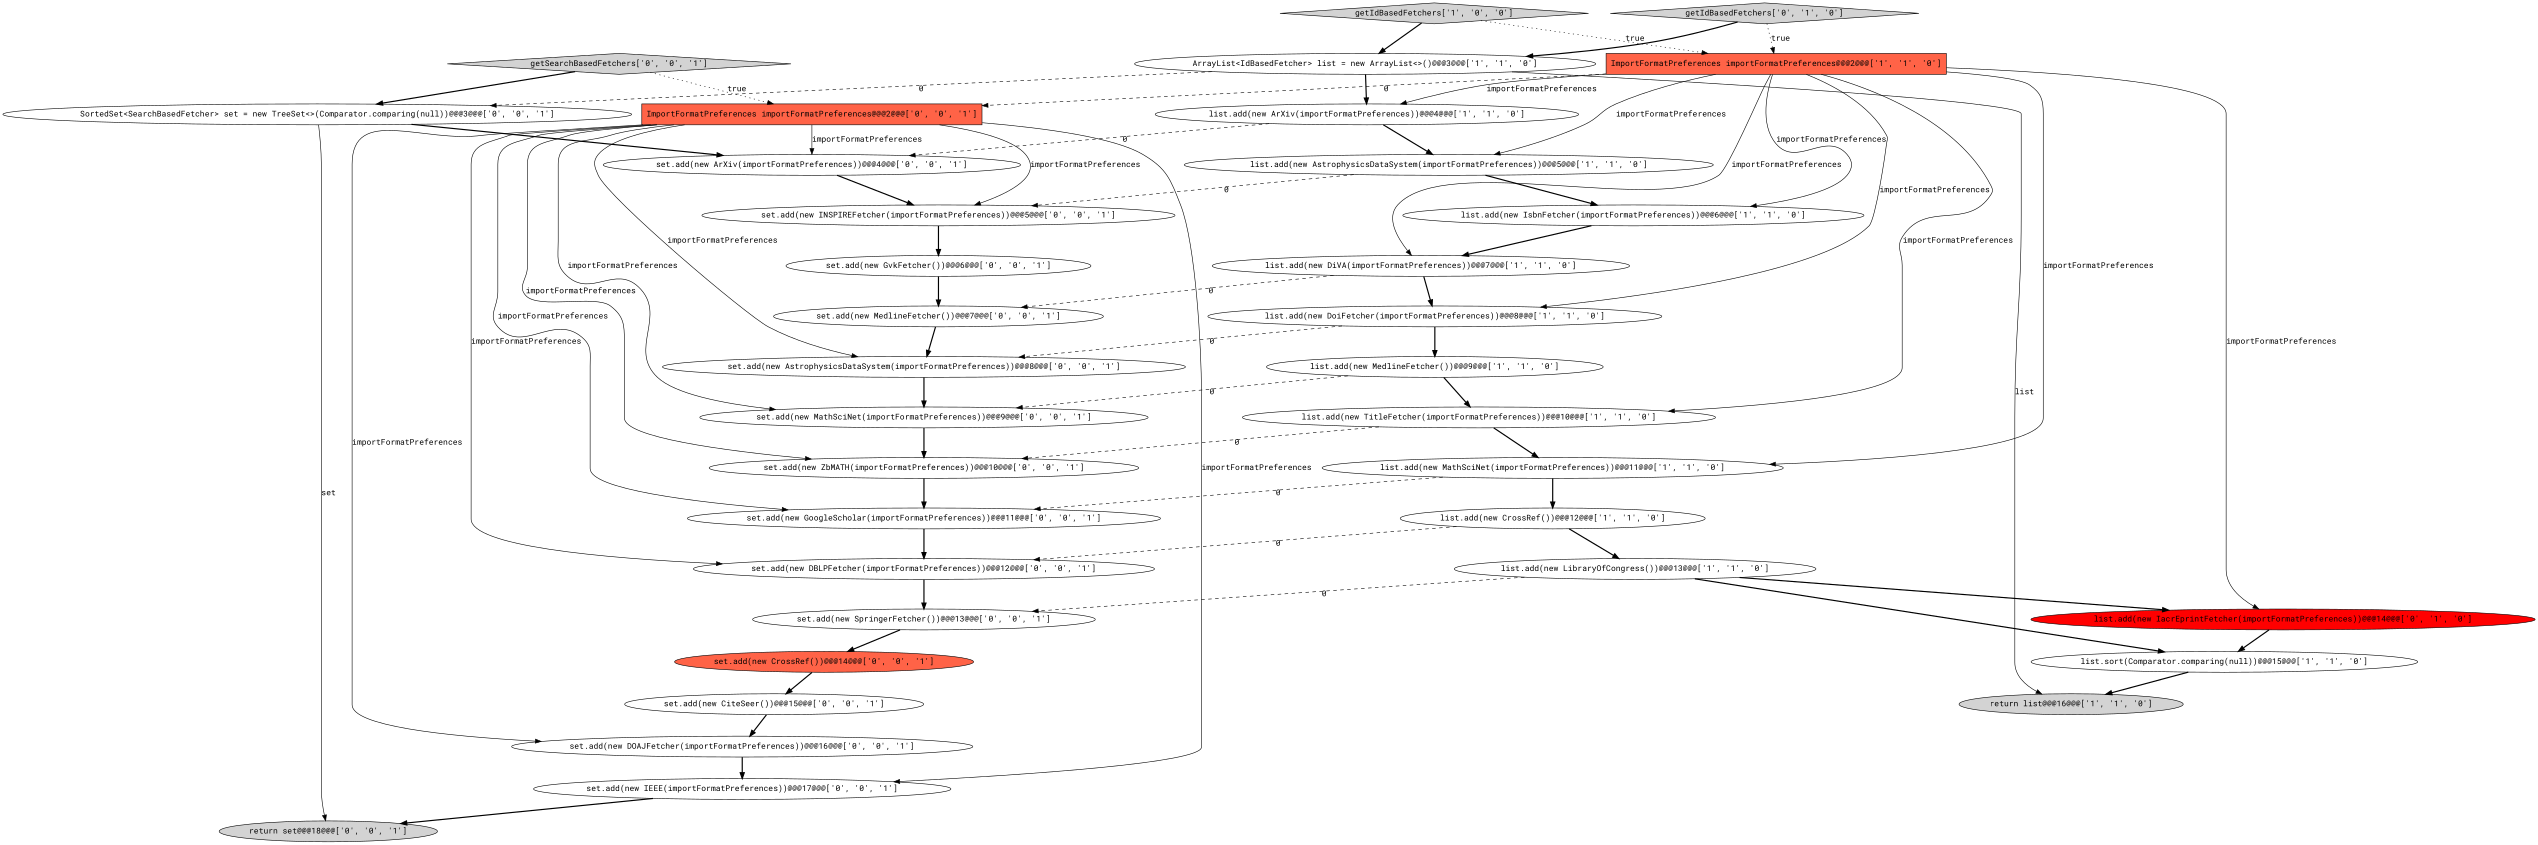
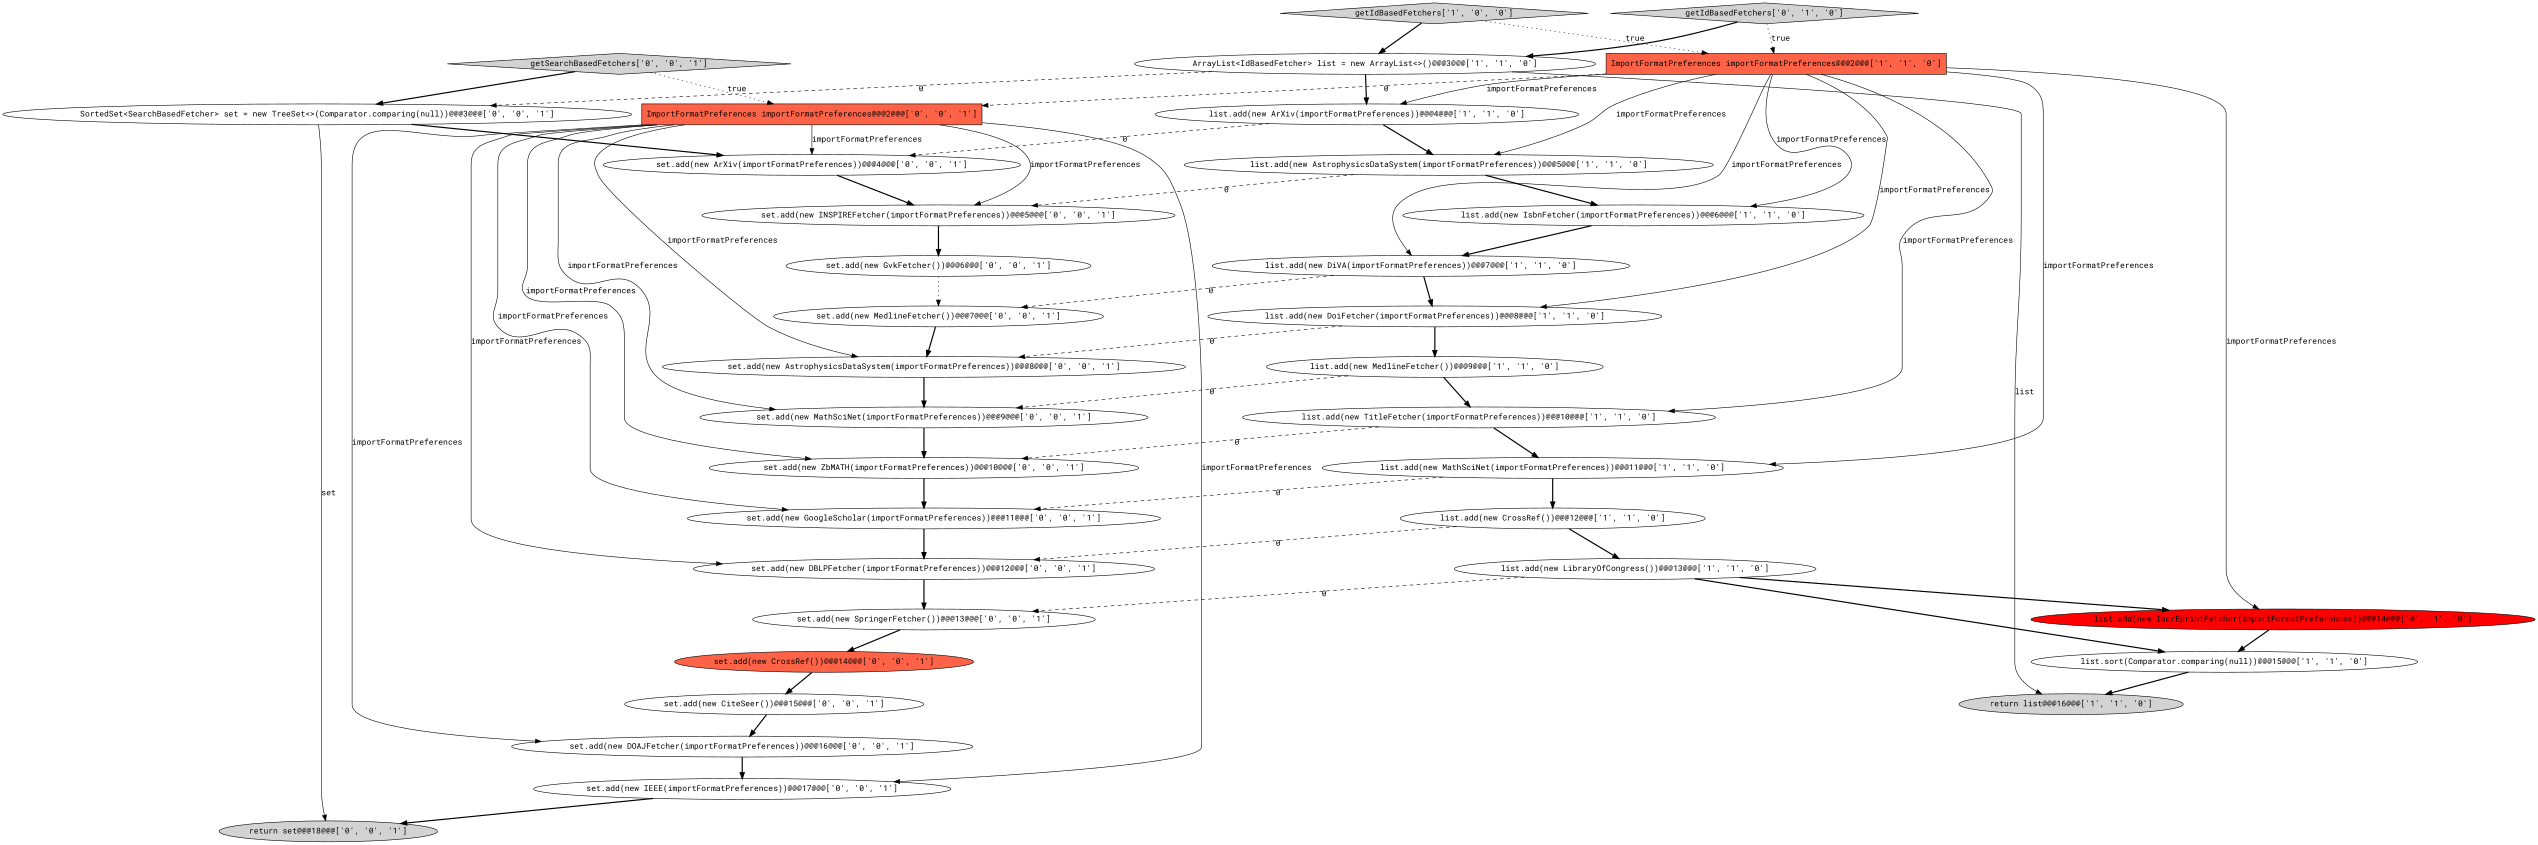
  digraph {
    fontname="Roboto Mono"
    node [fillcolor=white fontname="Roboto Mono" shape=ellipse style=filled]
    edge [fontname="Roboto Mono" style=bold]
    n1 [label="set.add(new ZbMATH(importFormatPreferences))@@@10@@@['0', '0', '1']"]
    n2 [label="set.add(new GoogleScholar(importFormatPreferences))@@@11@@@['0', '0', '1']"]
    n3 [label="set.add(new DBLPFetcher(importFormatPreferences))@@@12@@@['0', '0', '1']"]
    n4 [label="set.add(new AstrophysicsDataSystem(importFormatPreferences))@@@8@@@['0', '0', '1']"]
    n5 [label="set.add(new MathSciNet(importFormatPreferences))@@@9@@@['0', '0', '1']"]
    n6 [label="ArrayList<IdBasedFetcher> list = new ArrayList<>()@@@3@@@['1', '1', '0']"]
    n7 [label="SortedSet<SearchBasedFetcher> set = new TreeSet<>(Comparator.comparing(null))@@@3@@@['0', '0', '1']"]
    n8 [fillcolor=lightgray label="return list@@@16@@@['1', '1', '0']"]
    n9 [label="list.add(new ArXiv(importFormatPreferences))@@@4@@@['1', '1', '0']"]
    n10 [label="set.add(new ArXiv(importFormatPreferences))@@@4@@@['0', '0', '1']"]
    n11 [fillcolor=lightgray label="return set@@@18@@@['0', '0', '1']"]
    n12 [label="list.add(new AstrophysicsDataSystem(importFormatPreferences))@@@5@@@['1', '1', '0']"]
    n13 [label="list.sort(Comparator.comparing(null))@@@15@@@['1', '1', '0']"]
    n14 [label="set.add(new CiteSeer())@@@15@@@['0', '0', '1']"]
    n15 [label="set.add(new DOAJFetcher(importFormatPreferences))@@@16@@@['0', '0', '1']"]
    n16 [label="set.add(new IEEE(importFormatPreferences))@@@17@@@['0', '0', '1']"]
    n17 [label="list.add(new DoiFetcher(importFormatPreferences))@@@8@@@['1', '1', '0']"]
    n18 [label="list.add(new MedlineFetcher())@@@9@@@['1', '1', '0']"]
    n19 [label="list.add(new TitleFetcher(importFormatPreferences))@@@10@@@['1', '1', '0']"]
    n20 [fillcolor=red label="list.add(new IacrEprintFetcher(importFormatPreferences))@@@14@@@['0', '1', '0']"]
    n21 [label="list.add(new IsbnFetcher(importFormatPreferences))@@@6@@@['1', '1', '0']"]
    n22 [label="list.add(new DiVA(importFormatPreferences))@@@7@@@['1', '1', '0']"]
    n23 [label="set.add(new MedlineFetcher())@@@7@@@['0', '0', '1']"]
    n24 [label="set.add(new SpringerFetcher())@@@13@@@['0', '0', '1']"]
    n25 [fillcolor=tomato label="set.add(new CrossRef())@@@14@@@['0', '0', '1']"]
    n26 [label="list.add(new MathSciNet(importFormatPreferences))@@@11@@@['1', '1', '0']"]
    n27 [label="list.add(new CrossRef())@@@12@@@['1', '1', '0']"]
    n28 [label="list.add(new LibraryOfCongress())@@@13@@@['1', '1', '0']"]
    n29 [label="set.add(new INSPIREFetcher(importFormatPreferences))@@@5@@@['0', '0', '1']"]
    n30 [label="set.add(new GvkFetcher())@@@6@@@['0', '0', '1']"]
    n31 [fillcolor=lightgray label="getSearchBasedFetchers['0', '0', '1']" shape=diamond]
    n32 [fillcolor=tomato label="ImportFormatPreferences importFormatPreferences@@@2@@@['0', '0', '1']" shape=box]
    n33 [fillcolor=tomato label="ImportFormatPreferences importFormatPreferences@@@2@@@['1', '1', '0']" shape=box]
    n34 [fillcolor=lightgray label="getIdBasedFetchers['1', '0', '0']" shape=diamond]
    n35 [fillcolor=lightgray label="getIdBasedFetchers['0', '1', '0']" shape=diamond]
    n1 -> n2
    n2 -> n3
    n3 -> n24
    n4 -> n5
    n5 -> n1
    n6 -> n7 [label=0 style=dashed]
    n6 -> n8 [label=list style=solid]
    n6 -> n9
    n7 -> n10
    n7 -> n11 [label=set style=solid]
    n9 -> n10 [label=0 style=dashed]
    n9 -> n12
    n10 -> n29
    n12 -> n21
    n12 -> n29 [label=0 style=dashed]
    n13 -> n8
    n14 -> n15
    n15 -> n16
    n16 -> n11
    n17 -> n4 [label=0 style=dashed]
    n17 -> n18
    n18 -> n5 [label=0 style=dashed]
    n18 -> n19
    n19 -> n1 [label=0 style=dashed]
    n19 -> n26
    n20 -> n13
    n21 -> n22
    n22 -> n17
    n22 -> n23 [label=0 style=dashed]
    n23 -> n4
    n24 -> n25
    n25 -> n14
    n26 -> n2 [label=0 style=dashed]
    n26 -> n27
    n27 -> n3 [label=0 style=dashed]
    n27 -> n28
    n28 -> n13
    n28 -> n20
    n28 -> n24 [label=0 style=dashed]
    n29 -> n30
-   n30 -> n23
+   n30 -> n23 [style=dotted]
    n31 -> n7
    n31 -> n32 [label=true style=dotted]
    n32 -> n1 [label=importFormatPreferences style=solid]
    n32 -> n2 [label=importFormatPreferences style=solid]
    n32 -> n3 [label=importFormatPreferences style=solid]
    n32 -> n4 [label=importFormatPreferences style=solid]
    n32 -> n5 [label=importFormatPreferences style=solid]
    n32 -> n10 [label=importFormatPreferences style=solid]
    n32 -> n15 [label=importFormatPreferences style=solid]
    n32 -> n16 [label=importFormatPreferences style=solid]
    n32 -> n29 [label=importFormatPreferences style=solid]
    n33 -> n9 [label=importFormatPreferences style=solid]
    n33 -> n12 [label=importFormatPreferences style=solid]
    n33 -> n17 [label=importFormatPreferences style=solid]
    n33 -> n19 [label=importFormatPreferences style=solid]
    n33 -> n20 [label=importFormatPreferences style=solid]
    n33 -> n21 [label=importFormatPreferences style=solid]
    n33 -> n22 [label=importFormatPreferences style=solid]
    n33 -> n26 [label=importFormatPreferences style=solid]
    n33 -> n32 [label=0 style=dashed]
    n34 -> n6
    n34 -> n33 [label=true style=dotted]
    n35 -> n6
    n35 -> n33 [label=true style=dotted]
  }
